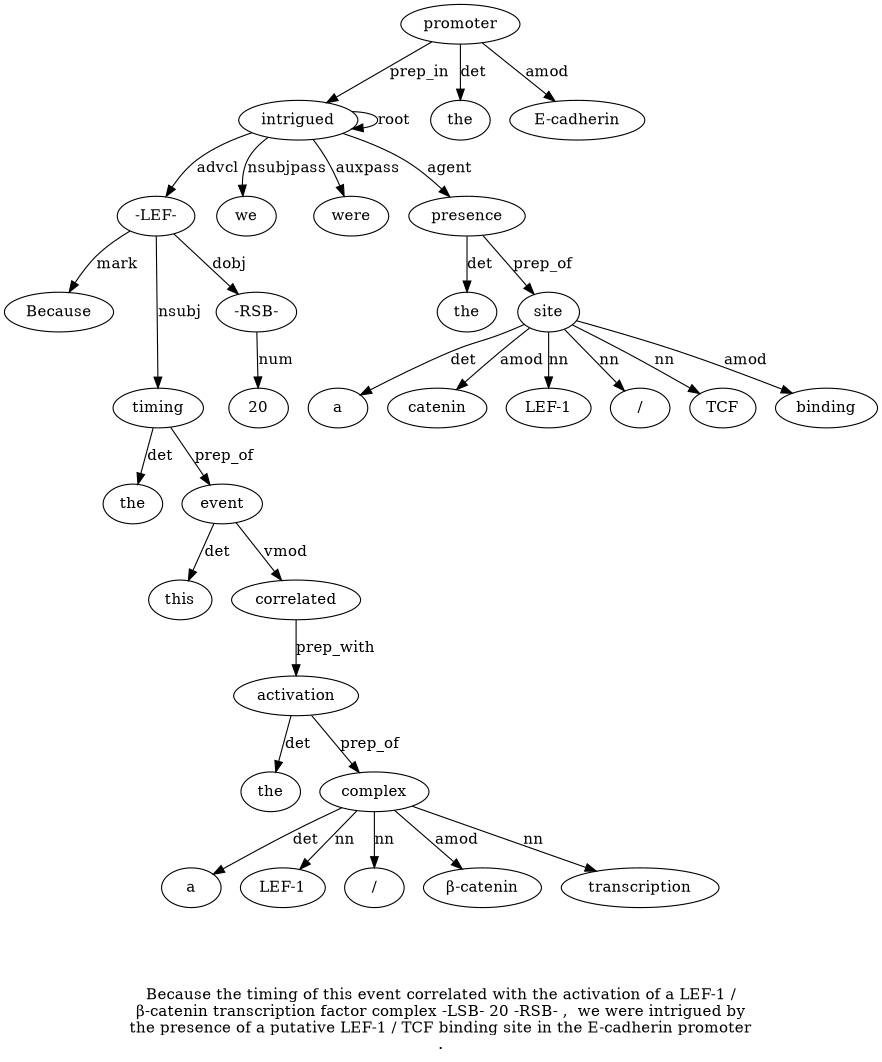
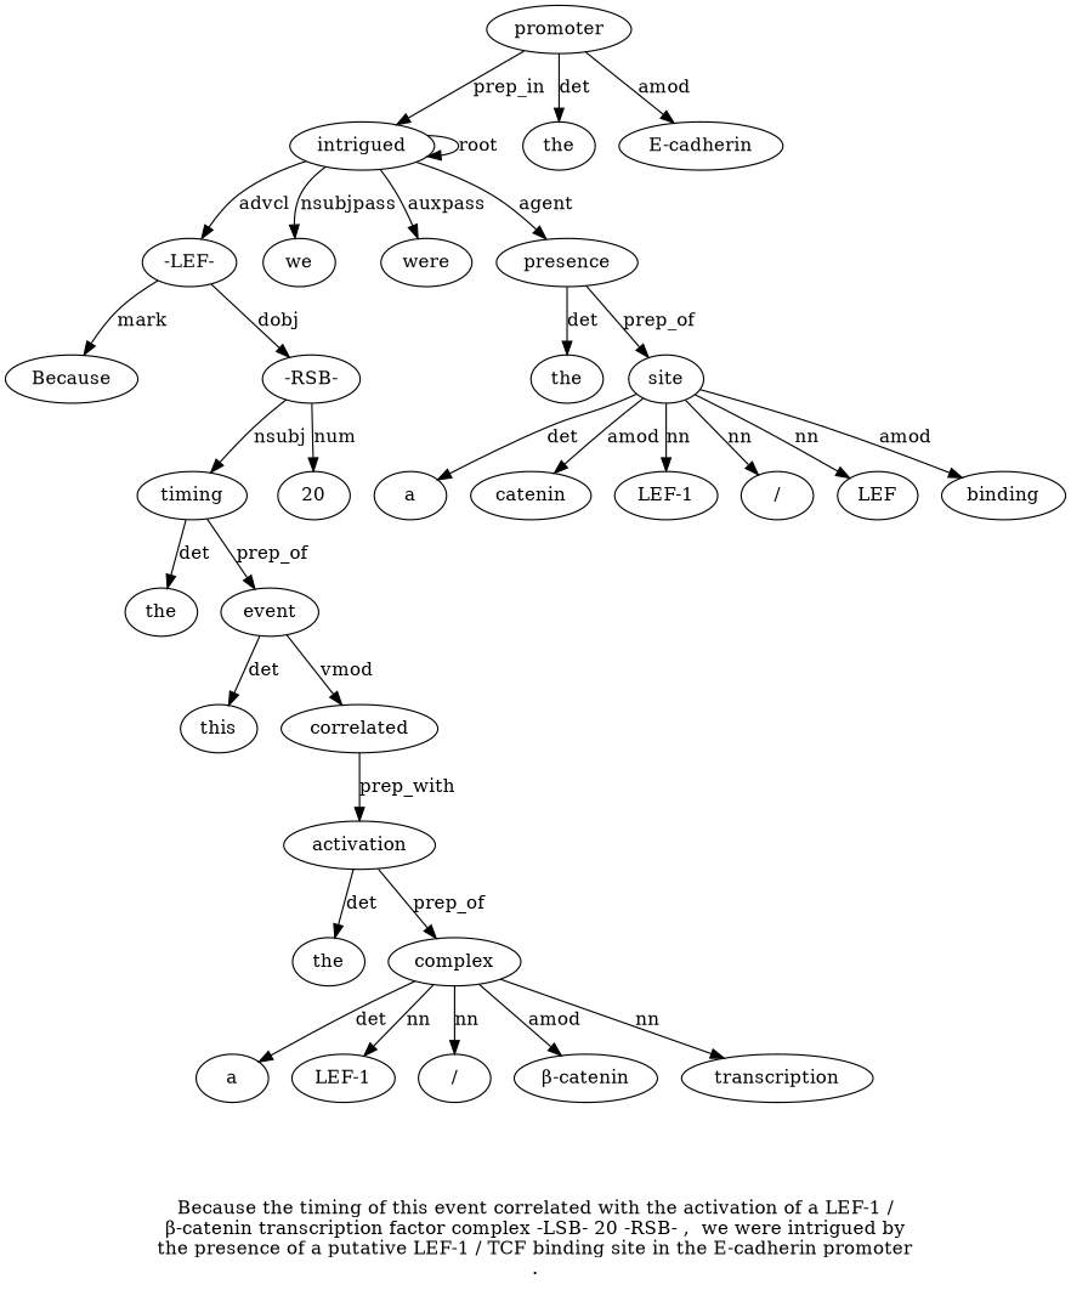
  digraph {
    label="Because the timing of this event correlated with the activation of a LEF-1 /\nβ-catenin transcription factor complex -LSB- 20 -RSB- ,  we were intrigued by\nthe presence of a putative LEF-1 / TCF binding site in the E-cadherin promoter\n."
    node [fillcolor=white style=filled]
    n1 [label="-LEF-"]
    n2 [label=Because]
    n3 [label=timing]
    n4 [label="-RSB-"]
    n5 [label=the]
    n6 [label=event]
    n7 [label=20]
    n8 [label=this]
    n9 [label=correlated]
    n10 [label=activation]
    n11 [label=the]
    n12 [label=complex]
    n13 [label=a]
    n14 [label="LEF-1"]
    n15 [label="/"]
    n16 [label="β-catenin"]
    n17 [label=transcription]
    n18 [label=intrigued]
    n19 [label=we]
    n20 [label=were]
    n21 [label=presence]
    n22 [label=the]
    n23 [label=site]
    n24 [label=promoter]
    n25 [label=the]
    n26 [label="E-cadherin"]
    n27 [label=a]
    n28 [label=catenin]
    n29 [label="LEF-1"]
    n30 [label="/"]
-   n31 [label=TCF]
+   n31 [label=LEF]
    n32 [label=binding]
    n1 -> n2 [label=mark]
-   n1 -> n3 [label=nsubj]
+   n4 -> n3 [label=nsubj]
    n1 -> n4 [label=dobj]
    n3 -> n5 [label=det]
    n3 -> n6 [label=prep_of]
    n4 -> n7 [label=num]
    n6 -> n8 [label=det]
    n6 -> n9 [label=vmod]
    n9 -> n10 [label=prep_with]
    n10 -> n11 [label=det]
    n10 -> n12 [label=prep_of]
    n12 -> n13 [label=det]
    n12 -> n14 [label=nn]
    n12 -> n15 [label=nn]
    n12 -> n16 [label=amod]
    n12 -> n17 [label=nn]
    n18 -> n1 [label=advcl]
    n18 -> n18 [label=root]
    n18 -> n19 [label=nsubjpass]
    n18 -> n20 [label=auxpass]
    n18 -> n21 [label=agent]
    n21 -> n22 [label=det]
    n21 -> n23 [label=prep_of]
    n23 -> n27 [label=det]
    n23 -> n28 [label=amod]
    n23 -> n29 [label=nn]
    n23 -> n30 [label=nn]
    n23 -> n31 [label=nn]
    n23 -> n32 [label=amod]
    n24 -> n18 [label=prep_in]
    n24 -> n25 [label=det]
    n24 -> n26 [label=amod]
  }
